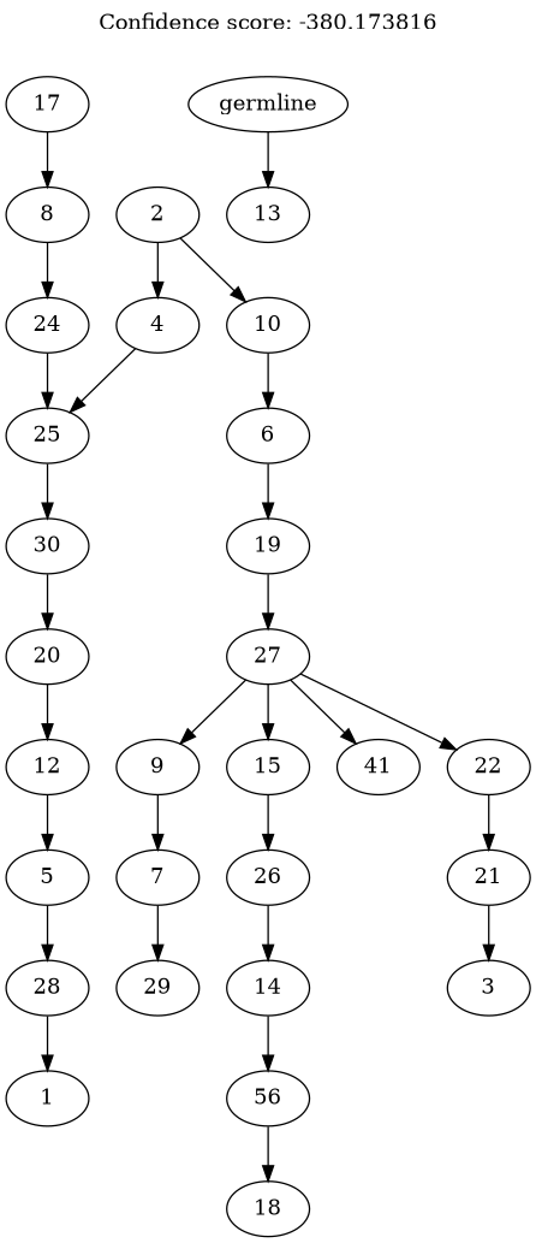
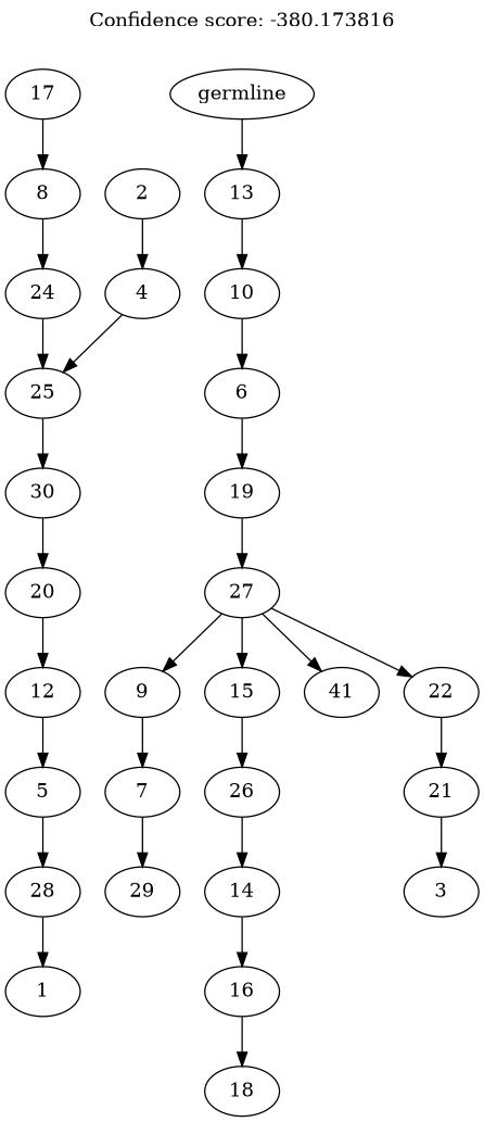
  digraph {
    label="Confidence score: -380.173816"
    labelloc=t
    n1 [label=21]
    n2 [label=3]
    n3 [label=22]
    n4 [label=28]
    n5 [label=1]
    n6 [label=5]
    n7 [label=12]
    n8 [label=20]
    n9 [label=30]
    n10 [label=25]
    n11 [label=4]
    n12 [label=2]
    n13 [label=24]
    n14 [label=8]
    n15 [label=17]
    n16 [label=29]
    n17 [label=7]
    n18 [label=9]
-   n19 [label=56]
+   n19 [label=16]
    n20 [label=18]
    n21 [label=14]
    n22 [label=26]
    n23 [label=15]
    n24 [label=27]
    n25 [label=41]
    n26 [label=19]
    n27 [label=6]
    n28 [label=10]
    n29 [label=13]
    n30 [label=germline]
    n1 -> n2
    n3 -> n1
    n4 -> n5
    n6 -> n4
    n7 -> n6
    n8 -> n7
    n9 -> n8
    n10 -> n9
    n11 -> n10
    n12 -> n11
    n13 -> n10
    n14 -> n13
    n15 -> n14
    n17 -> n16
    n18 -> n17
    n19 -> n20
    n21 -> n19
    n22 -> n21
    n23 -> n22
    n24 -> n3
    n24 -> n18
    n24 -> n23
    n24 -> n25
    n26 -> n24
    n27 -> n26
    n28 -> n27
-   n12 -> n28
+   n29 -> n28
    n30 -> n29
  }
